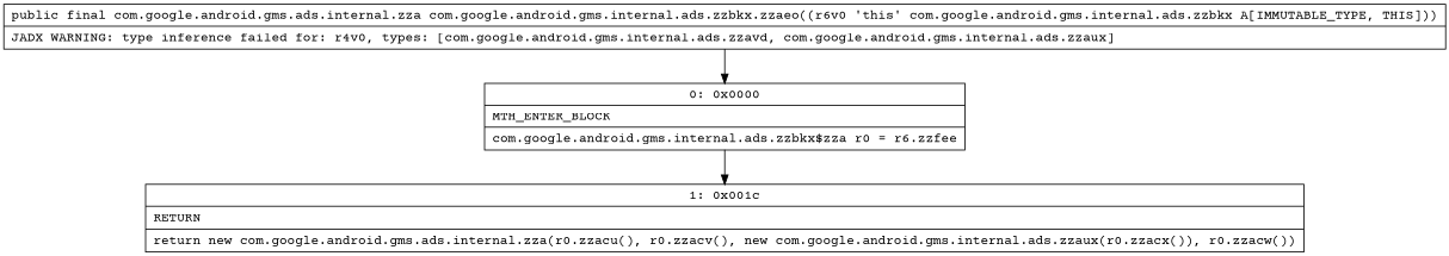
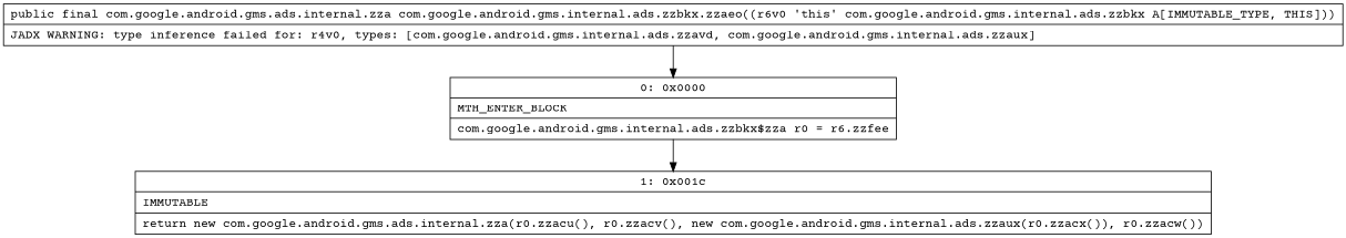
  digraph {
    fontname="Courier Prime"
    node [shape=record fontname="Courier Prime"]
    edge [fontname="Courier Prime"]
    n1 [label="{0\:\ 0x0000|MTH_ENTER_BLOCK\l|com.google.android.gms.internal.ads.zzbkx$zza r0 = r6.zzfee\l}"]
-   n2 [label="{1\:\ 0x001c|RETURN\l|return new com.google.android.gms.ads.internal.zza(r0.zzacu(), r0.zzacv(), new com.google.android.gms.internal.ads.zzaux(r0.zzacx()), r0.zzacw())\l}"]
+   n2 [label="{1\:\ 0x001c|IMMUTABLE\l|return new com.google.android.gms.ads.internal.zza(r0.zzacu(), r0.zzacv(), new com.google.android.gms.internal.ads.zzaux(r0.zzacx()), r0.zzacw())\l}"]
    n3 [label="{public final com.google.android.gms.ads.internal.zza com.google.android.gms.internal.ads.zzbkx.zzaeo((r6v0 'this' com.google.android.gms.internal.ads.zzbkx A[IMMUTABLE_TYPE, THIS]))  | JADX WARNING: type inference failed for: r4v0, types: [com.google.android.gms.internal.ads.zzavd, com.google.android.gms.internal.ads.zzaux]\l}"]
    n1 -> n2
    n3 -> n1
  }
